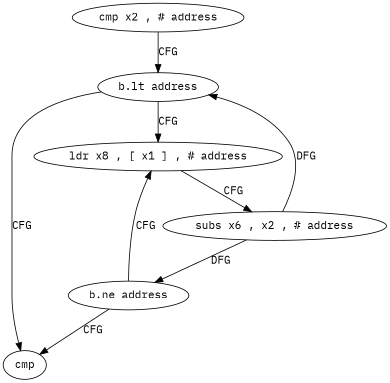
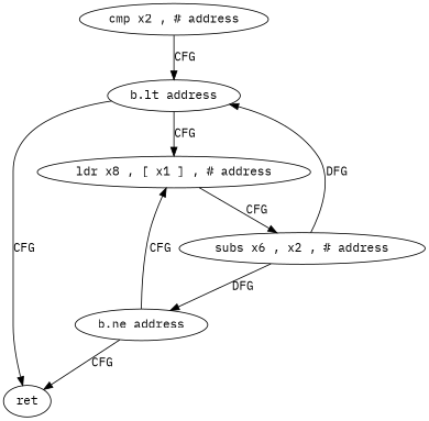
  digraph {
    fontname="IBM Plex Mono"
    node [fontname="IBM Plex Mono"]
    edge [fontname="IBM Plex Mono"]
    n1 [label="cmp x2 , # address"]
    n2 [label="b.lt address"]
-   n3 [label=cmp]
+   n3 [label=ret]
    n4 [label="ldr x8 , [ x1 ] , # address"]
    n5 [label="subs x6 , x2 , # address"]
    n6 [label="b.ne address"]
    n1 -> n2 [label=CFG]
    n2 -> n3 [label=CFG]
    n2 -> n4 [label=CFG]
    n4 -> n5 [label=CFG]
    n5 -> n2 [label=DFG]
    n5 -> n6 [label=DFG]
    n6 -> n3 [label=CFG]
    n6 -> n4 [label=CFG]
  }
